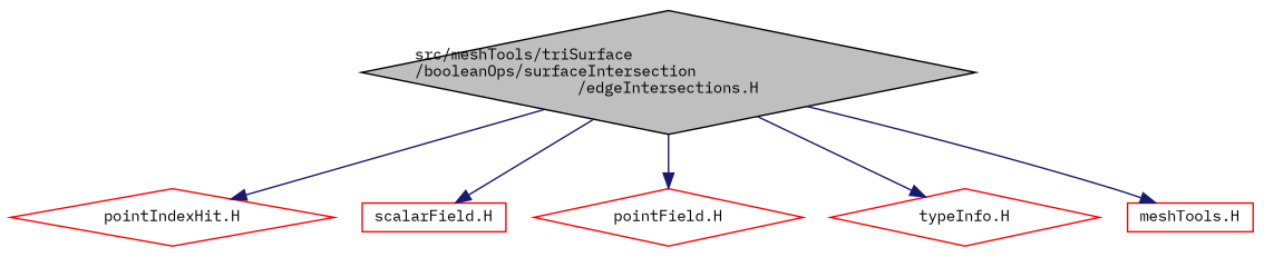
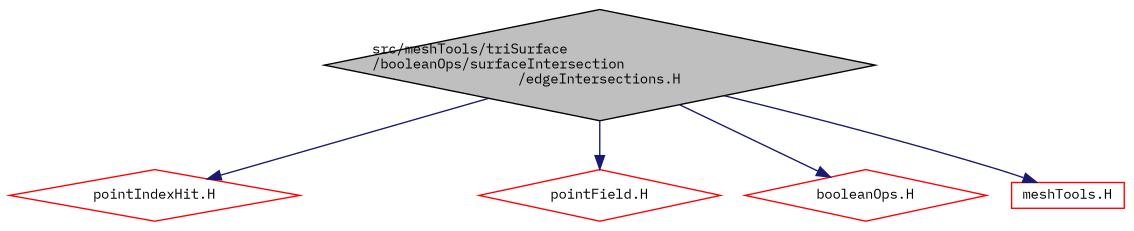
  digraph {
    fontname="IBM Plex Mono"
    node [color=red fontname="IBM Plex Mono" fontsize=10 shape=diamond]
    edge [color=midnightblue fontname="IBM Plex Mono" fontsize=10 labelfontname=Helvetica labelfontsize=10 style=solid]
    n1 [color=black fillcolor=grey75 fontcolor=black height=0.2 label="src/meshTools/triSurface\l/booleanOps/surfaceIntersection\l/edgeIntersections.H" style=filled width=0.4]
    n2 [height=0.2 label="pointIndexHit.H" width=0.4]
-   n3 [height=0.2 label="scalarField.H" shape=box width=0.4]
    n4 [height=0.2 label="pointField.H" width=0.4]
-   n5 [height=0.2 label="typeInfo.H" width=0.4]
+   n5 [height=0.2 label="booleanOps.H" width=0.4]
    n6 [height=0.2 label="meshTools.H" shape=box width=0.4]
    n1 -> n2
-   n1 -> n3
    n1 -> n4
    n1 -> n5
    n1 -> n6
  }
